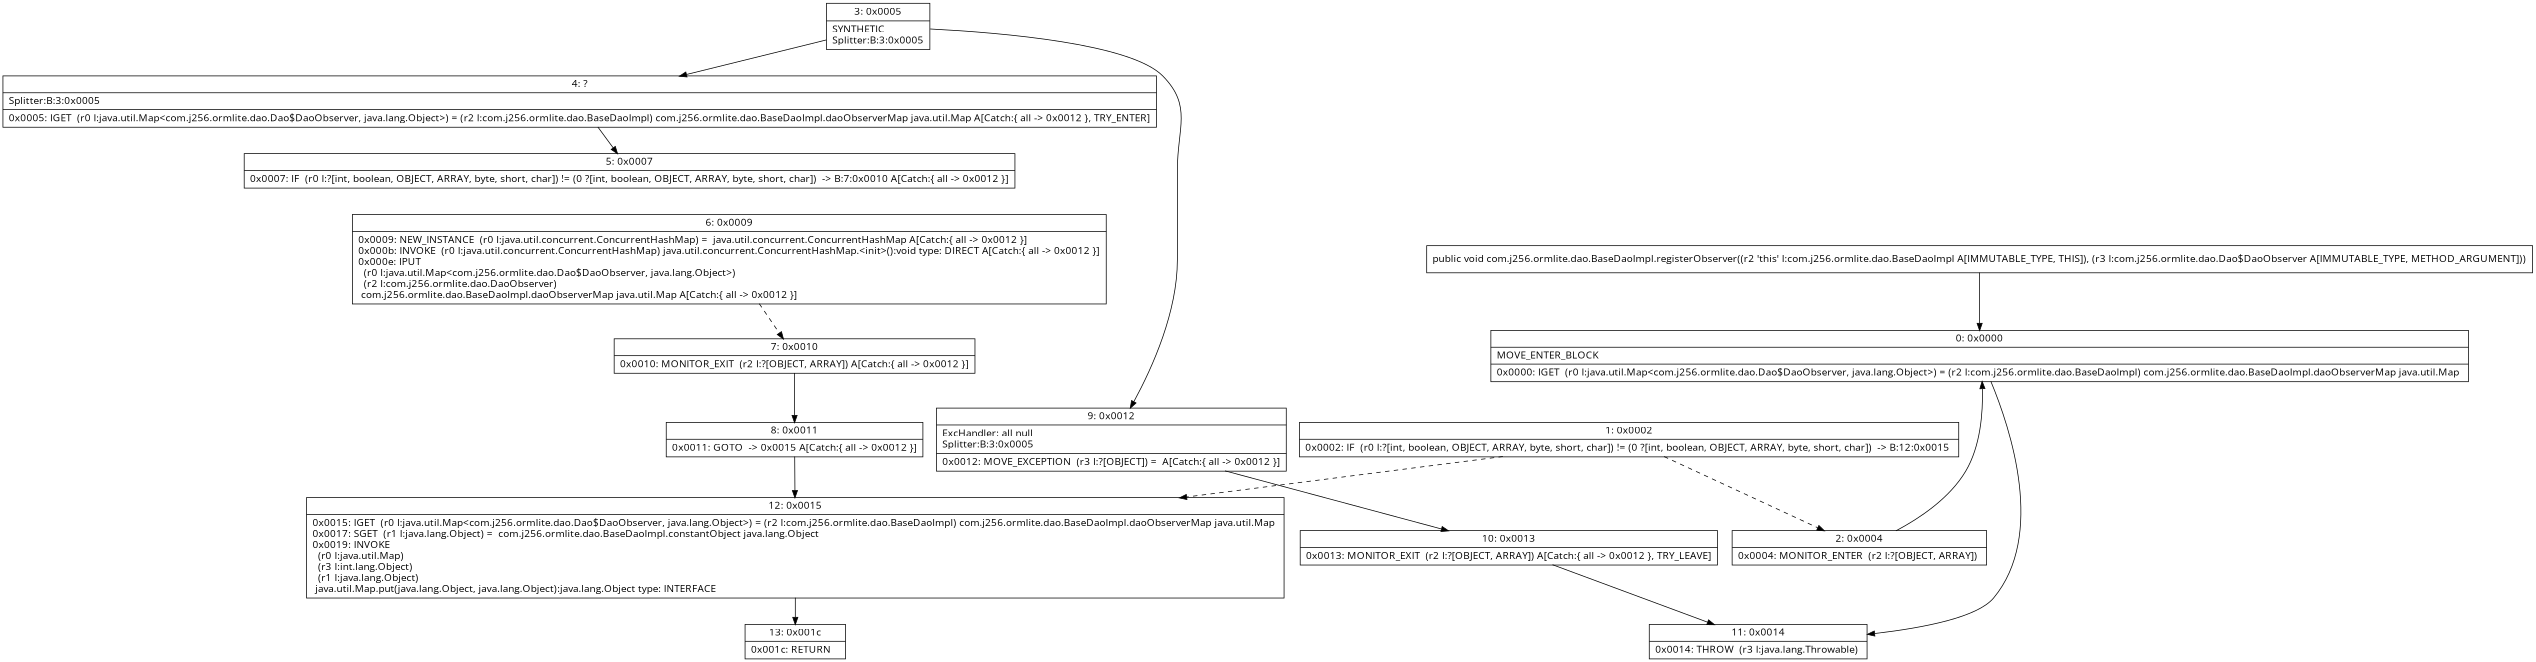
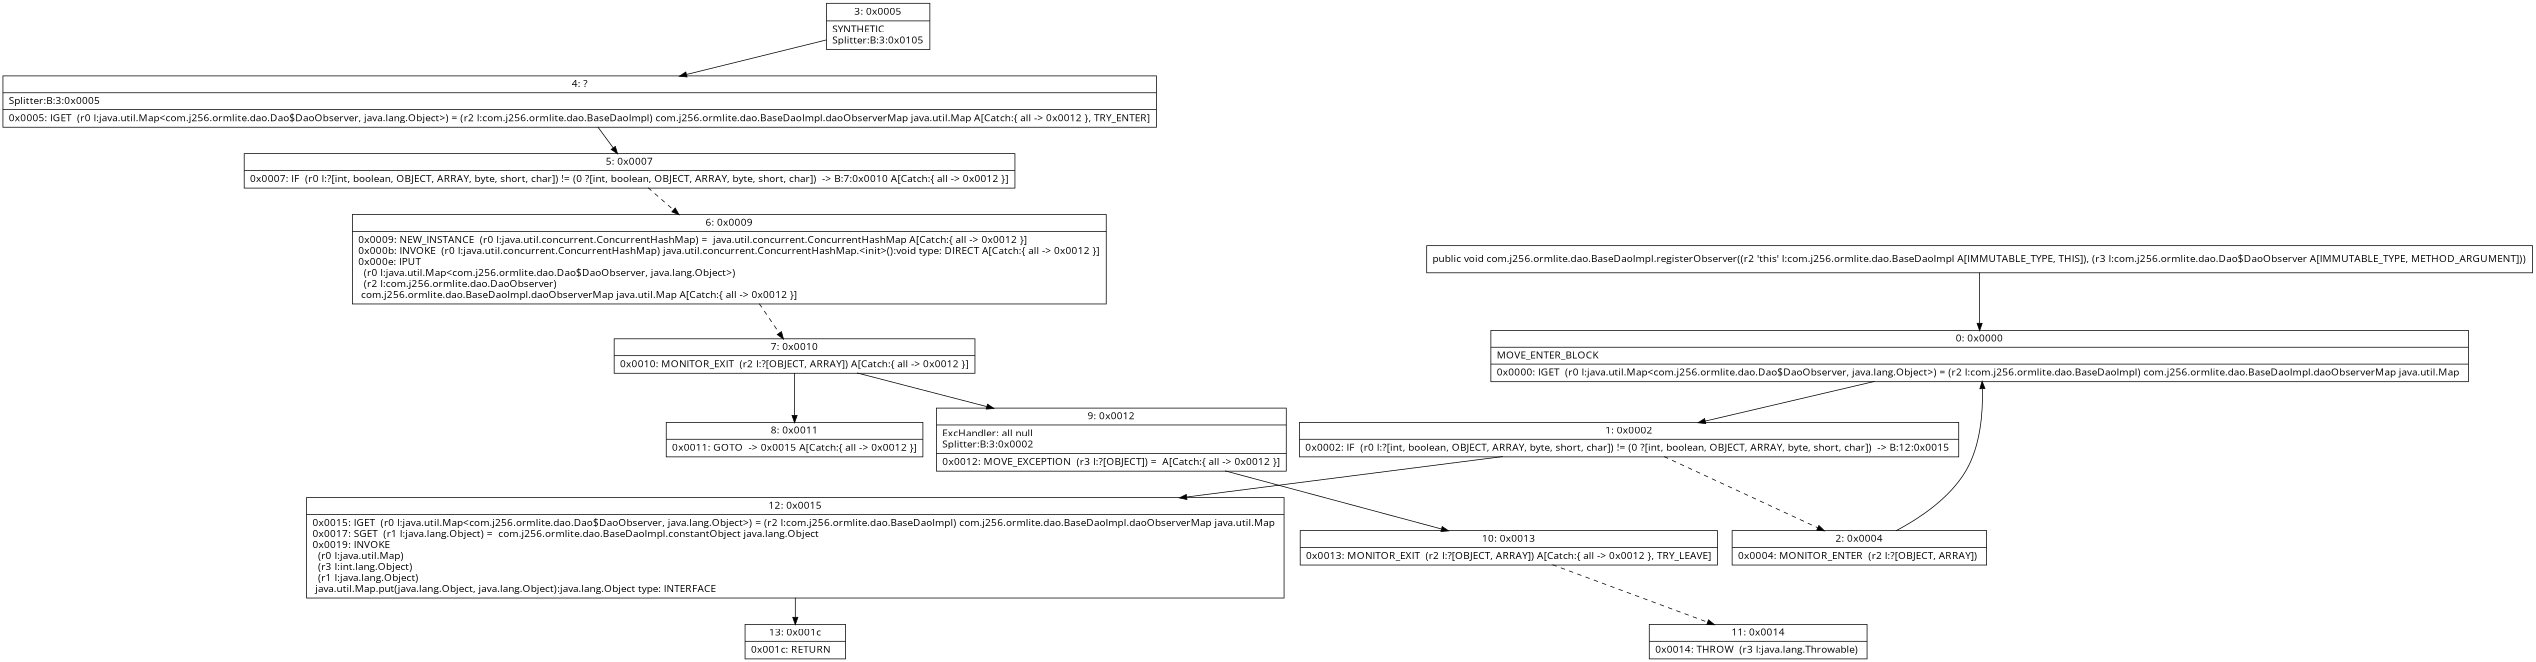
  digraph {
    fontname="Open Sans"
    node [fontname="Open Sans" shape=record]
    edge [fontname="Open Sans"]
    n1 [label="{0\:\ 0x0000|MOVE_ENTER_BLOCK\l|0x0000: IGET  (r0 I:java.util.Map\<com.j256.ormlite.dao.Dao$DaoObserver, java.lang.Object\>) = (r2 I:com.j256.ormlite.dao.BaseDaoImpl) com.j256.ormlite.dao.BaseDaoImpl.daoObserverMap java.util.Map \l}"]
    n2 [label="{1\:\ 0x0002|0x0002: IF  (r0 I:?[int, boolean, OBJECT, ARRAY, byte, short, char]) != (0 ?[int, boolean, OBJECT, ARRAY, byte, short, char])  \-\> B:12:0x0015 \l}"]
    n3 [label="{2\:\ 0x0004|0x0004: MONITOR_ENTER  (r2 I:?[OBJECT, ARRAY]) \l}"]
    n4 [label="{12\:\ 0x0015|0x0015: IGET  (r0 I:java.util.Map\<com.j256.ormlite.dao.Dao$DaoObserver, java.lang.Object\>) = (r2 I:com.j256.ormlite.dao.BaseDaoImpl) com.j256.ormlite.dao.BaseDaoImpl.daoObserverMap java.util.Map \l0x0017: SGET  (r1 I:java.lang.Object) =  com.j256.ormlite.dao.BaseDaoImpl.constantObject java.lang.Object \l0x0019: INVOKE  \l  (r0 I:java.util.Map)\l  (r3 I:int.lang.Object)\l  (r1 I:java.lang.Object)\l java.util.Map.put(java.lang.Object, java.lang.Object):java.lang.Object type: INTERFACE \l}"]
    n5 [label="{13\:\ 0x001c|0x001c: RETURN   \l}"]
-   n6 [label="{3\:\ 0x0005|SYNTHETIC\lSplitter:B:3:0x0005\l}"]
+   n6 [label="{3\:\ 0x0005|SYNTHETIC\lSplitter:B:3:0x0105\l}"]
    n7 [label="{4\:\ ?|Splitter:B:3:0x0005\l|0x0005: IGET  (r0 I:java.util.Map\<com.j256.ormlite.dao.Dao$DaoObserver, java.lang.Object\>) = (r2 I:com.j256.ormlite.dao.BaseDaoImpl) com.j256.ormlite.dao.BaseDaoImpl.daoObserverMap java.util.Map A[Catch:\{ all \-\> 0x0012 \}, TRY_ENTER]\l}"]
-   n8 [label="{9\:\ 0x0012|ExcHandler: all null\lSplitter:B:3:0x0005\l|0x0012: MOVE_EXCEPTION  (r3 I:?[OBJECT]) =  A[Catch:\{ all \-\> 0x0012 \}]\l}"]
+   n8 [label="{9\:\ 0x0012|ExcHandler: all null\lSplitter:B:3:0x0002\l|0x0012: MOVE_EXCEPTION  (r3 I:?[OBJECT]) =  A[Catch:\{ all \-\> 0x0012 \}]\l}"]
    n9 [label="{5\:\ 0x0007|0x0007: IF  (r0 I:?[int, boolean, OBJECT, ARRAY, byte, short, char]) != (0 ?[int, boolean, OBJECT, ARRAY, byte, short, char])  \-\> B:7:0x0010 A[Catch:\{ all \-\> 0x0012 \}]\l}"]
    n10 [label="{10\:\ 0x0013|0x0013: MONITOR_EXIT  (r2 I:?[OBJECT, ARRAY]) A[Catch:\{ all \-\> 0x0012 \}, TRY_LEAVE]\l}"]
    n11 [label="{6\:\ 0x0009|0x0009: NEW_INSTANCE  (r0 I:java.util.concurrent.ConcurrentHashMap) =  java.util.concurrent.ConcurrentHashMap A[Catch:\{ all \-\> 0x0012 \}]\l0x000b: INVOKE  (r0 I:java.util.concurrent.ConcurrentHashMap) java.util.concurrent.ConcurrentHashMap.\<init\>():void type: DIRECT A[Catch:\{ all \-\> 0x0012 \}]\l0x000e: IPUT  \l  (r0 I:java.util.Map\<com.j256.ormlite.dao.Dao$DaoObserver, java.lang.Object\>)\l  (r2 I:com.j256.ormlite.dao.DaoObserver)\l com.j256.ormlite.dao.BaseDaoImpl.daoObserverMap java.util.Map A[Catch:\{ all \-\> 0x0012 \}]\l}"]
    n12 [label="{7\:\ 0x0010|0x0010: MONITOR_EXIT  (r2 I:?[OBJECT, ARRAY]) A[Catch:\{ all \-\> 0x0012 \}]\l}"]
    n13 [label="{8\:\ 0x0011|0x0011: GOTO  \-\> 0x0015 A[Catch:\{ all \-\> 0x0012 \}]\l}"]
    n14 [label="{11\:\ 0x0014|0x0014: THROW  (r3 I:java.lang.Throwable) \l}"]
    n15 [label="{public void com.j256.ormlite.dao.BaseDaoImpl.registerObserver((r2 'this' I:com.j256.ormlite.dao.BaseDaoImpl A[IMMUTABLE_TYPE, THIS]), (r3 I:com.j256.ormlite.dao.Dao$DaoObserver A[IMMUTABLE_TYPE, METHOD_ARGUMENT])) }"]
-   n1 -> n14
+   n1 -> n2
    n2 -> n3 [style=dashed]
-   n2 -> n4 [style=dashed]
+   n2 -> n4
    n3 -> n1
    n4 -> n5
    n6 -> n7
-   n6 -> n8
+   n12 -> n8
    n7 -> n9
    n8 -> n10
-   n10 -> n14
+   n9 -> n11 [style=dashed]
+   n10 -> n14 [style=dashed]
    n11 -> n12 [style=dashed]
    n12 -> n13
-   n13 -> n4
    n15 -> n1
  }
